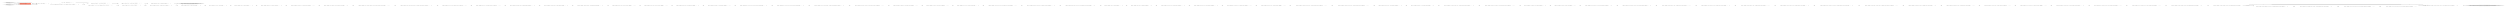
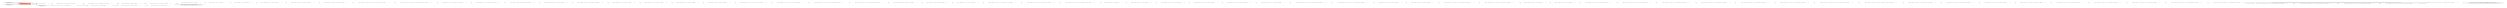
  digraph {
    fontname="Roboto Mono"
    rankdir=LR
    node [fillcolor=white fontname="Roboto Mono" shape=ellipse style=filled]
    edge [fontname="Roboto Mono" style=bold]
    n1 [label="jcommander.addCommand(\"get-schema-autoupdate-strategy\",new GetSchemaAutoUpdateStrategy())@@@64@@@['1', '1', '0']"]
    n2 [label="jcommander.addCommand(\"set-schema-autoupdate-strategy\",new SetSchemaAutoUpdateStrategy())@@@65@@@['1', '1', '0']"]
    n3 [label="jcommander.addCommand(\"get-schema-validation-enforce\",new GetSchemaValidationEnforced())@@@70@@@['1', '1', '0']"]
    n4 [label="jcommander.addCommand(\"get-schema-compatibility-strategy\",new GetSchemaCompatibilityStrategy())@@@66@@@['0', '1', '0']"]
    n5 [fillcolor=lightgray label="jcommander.addCommand(\"extract\",new ExtractSchema())@@@7@@@['0', '0', '1']"]
    n6 [label="jcommander.addCommand(\"list-cluster\",new GetNamespacesPerCluster())@@@5@@@['1', '1', '0']"]
    n7 [label="jcommander.addCommand(\"topics\",new GetTopics())@@@6@@@['1', '1', '0']"]
    n8 [label="jcommander.addCommand(\"delete\",new DeleteSchema())@@@5@@@['0', '0', '1']"]
    n9 [label="jcommander.addCommand(\"destinations\",new GetDestinations())@@@7@@@['1', '1', '0']"]
    n10 [label="jcommander.addCommand(\"upload\",new UploadSchema())@@@6@@@['0', '0', '1']"]
    n11 [label="jcommander.addCommand(\"get-max-consumers-per-subscription\",new GetMaxConsumersPerSubscription())@@@55@@@['1', '1', '0']"]
    n12 [label="jcommander.addCommand(\"set-max-consumers-per-subscription\",new SetMaxConsumersPerSubscription())@@@56@@@['1', '1', '0']"]
    n13 [label="jcommander.addCommand(\"get-compaction-threshold\",new GetCompactionThreshold())@@@57@@@['1', '1', '0']"]
    n14 [label="jcommander.addCommand(\"delete-anti-affinity-group\",new DeleteAntiAffinityGroup())@@@28@@@['1', '1', '0']"]
    n15 [label="jcommander.addCommand(\"set-deduplication\",new SetDeduplication())@@@29@@@['1', '1', '0']"]
    n16 [label="jcommander.addCommand(\"get-retention\",new GetRetention())@@@30@@@['1', '1', '0']"]
    n17 [fillcolor=tomato label="PulsarAdmin admin@@@2@@@['1', '1', '0']" shape=box]
    n18 [label="super(\"namespaces\",admin)@@@3@@@['1', '1', '0']"]
    n19 [label="super(\"schemas\",admin)@@@3@@@['0', '0', '1']"]
    n20 [label="jcommander.addCommand(\"list\",new GetNamespacesPerProperty())@@@4@@@['1', '1', '0']"]
    n21 [label="jcommander.addCommand(\"set-bookie-affinity-group\",new SetBookieAffinityGroup())@@@32@@@['1', '1', '0']"]
    n22 [label="jcommander.addCommand(\"get-bookie-affinity-group\",new GetBookieAffinityGroup())@@@33@@@['1', '1', '0']"]
    n23 [label="jcommander.addCommand(\"delete-bookie-affinity-group\",new DeleteBookieAffinityGroup())@@@34@@@['1', '1', '0']"]
    n24 [label="jcommander.addCommand(\"permissions\",new Permissions())@@@11@@@['1', '1', '0']"]
    n25 [label="jcommander.addCommand(\"grant-permission\",new GrantPermissions())@@@12@@@['1', '1', '0']"]
    n26 [label="jcommander.addCommand(\"revoke-permission\",new RevokePermissions())@@@13@@@['1', '1', '0']"]
    n27 [label="jcommander.addCommand(\"grant-subscription-permission\",new GrantSubscriptionPermissions())@@@14@@@['1', '1', '0']"]
    n28 [label="jcommander.addCommand(\"revoke-subscription-permission\",new RevokeSubscriptionPermissions())@@@15@@@['1', '1', '0']"]
    n29 [label="jcommander.addCommand(\"unload\",new Unload())@@@35@@@['1', '1', '0']"]
    n30 [label="jcommander.addCommand(\"split-bundle\",new SplitBundle())@@@36@@@['1', '1', '0']"]
    n31 [label="jcommander.addCommand(\"get\",new GetSchema())@@@4@@@['0', '0', '1']"]
    n32 [label="jcommander.addCommand(\"policies\",new GetPolicies())@@@8@@@['1', '1', '0']"]
    n33 [label="jcommander.addCommand(\"create\",new Create())@@@9@@@['1', '1', '0']"]
    n34 [label="jcommander.addCommand(\"set-is-allow-auto-update-schema\",new SetIsAllowAutoUpdateSchema())@@@69@@@['0', '1', '0']"]
    n35 [fillcolor=lightgray label="jcommander.addCommand(\"set-schema-validation-enforce\",new SetSchemaValidationEnforced())@@@71@@@['1', '1', '0']"]
    n36 [label="jcommander.addCommand(\"set-backlog-quota\",new SetBacklogQuota())@@@19@@@['1', '1', '0']"]
    n37 [label="jcommander.addCommand(\"remove-backlog-quota\",new RemoveBacklogQuota())@@@20@@@['1', '1', '0']"]
    n38 [label="jcommander.addCommand(\"get-persistence\",new GetPersistence())@@@21@@@['1', '1', '0']"]
    n39 [label="jcommander.addCommand(\"get-max-producers-per-topic\",new GetMaxProducersPerTopic())@@@51@@@['1', '1', '0']"]
    n40 [label="jcommander.addCommand(\"set-max-producers-per-topic\",new SetMaxProducersPerTopic())@@@52@@@['1', '1', '0']"]
    n41 [label="jcommander.addCommand(\"get-max-consumers-per-topic\",new GetMaxConsumersPerTopic())@@@53@@@['1', '1', '0']"]
    n42 [label="jcommander.addCommand(\"set-persistence\",new SetPersistence())@@@22@@@['1', '1', '0']"]
    n43 [label="jcommander.addCommand(\"get-message-ttl\",new GetMessageTTL())@@@23@@@['1', '1', '0']"]
    n44 [label="jcommander.addCommand(\"set-publish-rate\",new SetPublishRate())@@@43@@@['1', '1', '0']"]
    n45 [label="jcommander.addCommand(\"get-publish-rate\",new GetPublishRate())@@@44@@@['1', '1', '0']"]
    n46 [label="jcommander.addCommand(\"set-replicator-dispatch-rate\",new SetReplicatorDispatchRate())@@@45@@@['1', '1', '0']"]
    n47 [label="jcommander.addCommand(\"clear-backlog\",new ClearBacklog())@@@47@@@['1', '1', '0']"]
    n48 [label="jcommander.addCommand(\"unsubscribe\",new Unsubscribe())@@@48@@@['1', '1', '0']"]
    n49 [label="jcommander.addCommand(\"set-encryption-required\",new SetEncryptionRequired())@@@49@@@['1', '1', '0']"]
    n50 [label="jcommander.addCommand(\"set-schema-compatibility-strategy\",new SetSchemaCompatibilityStrategy())@@@67@@@['0', '1', '0']"]
    n51 [label="jcommander.addCommand(\"get-replicator-dispatch-rate\",new GetReplicatorDispatchRate())@@@46@@@['1', '1', '0']"]
    n52 [label="jcommander.addCommand(\"get-clusters\",new GetReplicationClusters())@@@17@@@['1', '1', '0']"]
    n53 [label="jcommander.addCommand(\"get-backlog-quotas\",new GetBacklogQuotaMap())@@@18@@@['1', '1', '0']"]
    n54 [fillcolor=lightgray label="CmdNamespaces['1', '0', '0']" shape=diamond]
    n55 [label="jcommander.addCommand(\"set-retention\",new SetRetention())@@@31@@@['1', '1', '0']"]
    n56 [label="jcommander.addCommand(\"get-dispatch-rate\",new GetDispatchRate())@@@38@@@['1', '1', '0']"]
    n57 [label="jcommander.addCommand(\"set-subscribe-rate\",new SetSubscribeRate())@@@39@@@['1', '1', '0']"]
    n58 [label="jcommander.addCommand(\"get-subscribe-rate\",new GetSubscribeRate())@@@40@@@['1', '1', '0']"]
    n59 [label="jcommander.addCommand(\"set-compaction-threshold\",new SetCompactionThreshold())@@@58@@@['1', '1', '0']"]
    n60 [label="jcommander.addCommand(\"get-offload-threshold\",new GetOffloadThreshold())@@@59@@@['1', '1', '0']"]
    n61 [label="jcommander.addCommand(\"set-offload-threshold\",new SetOffloadThreshold())@@@60@@@['1', '1', '0']"]
    n62 [label="jcommander.addCommand(\"set-anti-affinity-group\",new SetAntiAffinityGroup())@@@26@@@['1', '1', '0']"]
    n63 [label="jcommander.addCommand(\"get-anti-affinity-namespaces\",new GetAntiAffinityNamespaces())@@@27@@@['1', '1', '0']"]
    n64 [label="jcommander.addCommand(\"delete\",new Delete())@@@10@@@['1', '1', '0']"]
    n65 [label="jcommander.addCommand(\"set-clusters\",new SetReplicationClusters())@@@16@@@['1', '1', '0']"]
    n66 [label="jcommander.addCommand(\"set-message-ttl\",new SetMessageTTL())@@@24@@@['1', '1', '0']"]
    n67 [label="jcommander.addCommand(\"set-subscription-auth-mode\",new SetSubscriptionAuthMode())@@@50@@@['1', '1', '0']"]
    n68 [label="jcommander.addCommand(\"clear-offload-deletion-lag\",new ClearOffloadDeletionLag())@@@63@@@['1', '1', '0']"]
    n69 [label="jcommander.addCommand(\"get-offload-deletion-lag\",new GetOffloadDeletionLag())@@@61@@@['1', '1', '0']"]
    n70 [label="jcommander.addCommand(\"set-offload-deletion-lag\",new SetOffloadDeletionLag())@@@62@@@['1', '1', '0']"]
    n71 [label="jcommander.addCommand(\"set-subscription-dispatch-rate\",new SetSubscriptionDispatchRate())@@@41@@@['1', '1', '0']"]
    n72 [label="jcommander.addCommand(\"get-is-allow-auto-update-schema\",new GetIsAllowAutoUpdateSchema())@@@68@@@['0', '1', '0']"]
    n73 [label="jcommander.addCommand(\"get-subscription-dispatch-rate\",new GetSubscriptionDispatchRate())@@@42@@@['1', '1', '0']"]
    n74 [label="jcommander.addCommand(\"get-anti-affinity-group\",new GetAntiAffinityGroup())@@@25@@@['1', '1', '0']"]
    n75 [label="jcommander.addCommand(\"set-dispatch-rate\",new SetDispatchRate())@@@37@@@['1', '1', '0']"]
    n76 [fillcolor=lightgray label="CmdNamespaces['0', '1', '0']" shape=diamond]
    n77 [label="jcommander.addCommand(\"set-max-consumers-per-topic\",new SetMaxConsumersPerTopic())@@@54@@@['1', '1', '0']"]
+   n78 [fillcolor=lightgray label="CmdSchemas['0', '0', '1']" shape=diamond]
    n1 -> n2
    n2 -> n3
    n2 -> n4
    n3 -> n35
    n4 -> n50
    n6 -> n7
    n6 -> n8 [label=0 style=dashed]
    n7 -> n9
    n7 -> n10 [label=0 style=dashed]
    n8 -> n10
    n9 -> n5 [label=0 style=dashed]
    n9 -> n32
    n10 -> n5
    n11 -> n12
    n12 -> n13
    n13 -> n59
    n14 -> n15
    n15 -> n16
    n16 -> n55
    n17 -> n18 [label=admin style=solid]
    n18 -> n19 [label=0 style=dashed]
    n18 -> n20
    n19 -> n31
    n20 -> n6
    n20 -> n31 [label=0 style=dashed]
    n21 -> n22
    n22 -> n23
    n23 -> n29
    n24 -> n25
    n25 -> n26
    n26 -> n27
    n27 -> n28
    n28 -> n65
    n29 -> n30
    n30 -> n75
    n31 -> n8
    n32 -> n33
    n33 -> n64
    n34 -> n3
    n36 -> n37
    n37 -> n38
    n38 -> n42
    n39 -> n40
    n40 -> n41
    n41 -> n77
    n42 -> n43
    n43 -> n66
    n44 -> n45
    n45 -> n46
    n46 -> n51
    n47 -> n48
    n48 -> n49
    n49 -> n67
    n50 -> n72
    n51 -> n47
    n52 -> n53
    n53 -> n36
    n54 -> n17 [label=true]
    n54 -> n18
    n55 -> n21
    n56 -> n57
    n57 -> n58
    n58 -> n71
    n59 -> n60
    n60 -> n61
    n61 -> n69
    n62 -> n63
    n63 -> n14
    n64 -> n24
    n65 -> n52
    n66 -> n74
    n67 -> n39
    n68 -> n1
    n69 -> n70
    n70 -> n68
    n71 -> n73
    n72 -> n34
    n73 -> n44
    n74 -> n62
    n75 -> n56
    n76 -> n17 [label=true style=dotted]
    n76 -> n18
    n77 -> n11
+   n78 -> n19
  }
